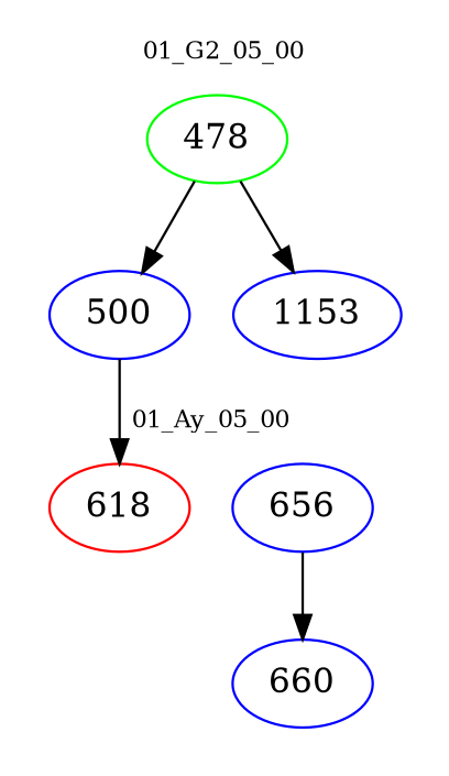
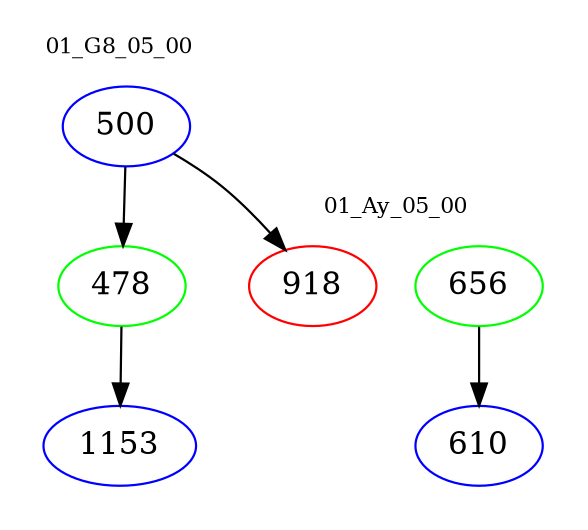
  digraph {
    node [color=blue]
    edge [color=black]
-   n1 [label=656]
-   n2 [label=660]
-   n3 [color=red label=618]
+   n1 [color=green label=656]
+   n2 [label=610]
+   n3 [color=red label=918]
    n4 [color=green label=478]
    n5 [label=500]
    n6 [label=1153]
    subgraph cluster_1 {
      color=white
      fontsize=10
      label="01_Ay_05_00"
      n1
      n2
      n3
    }
    subgraph cluster_2 {
      color=white
      fontsize=10
-     label="01_G2_05_00"
+     label="01_G8_05_00"
      n4
      n5
      n6
    }
    n1 -> n2
-   n4 -> n5
+   n5 -> n4
    n4 -> n6
    n5 -> n3
  }
